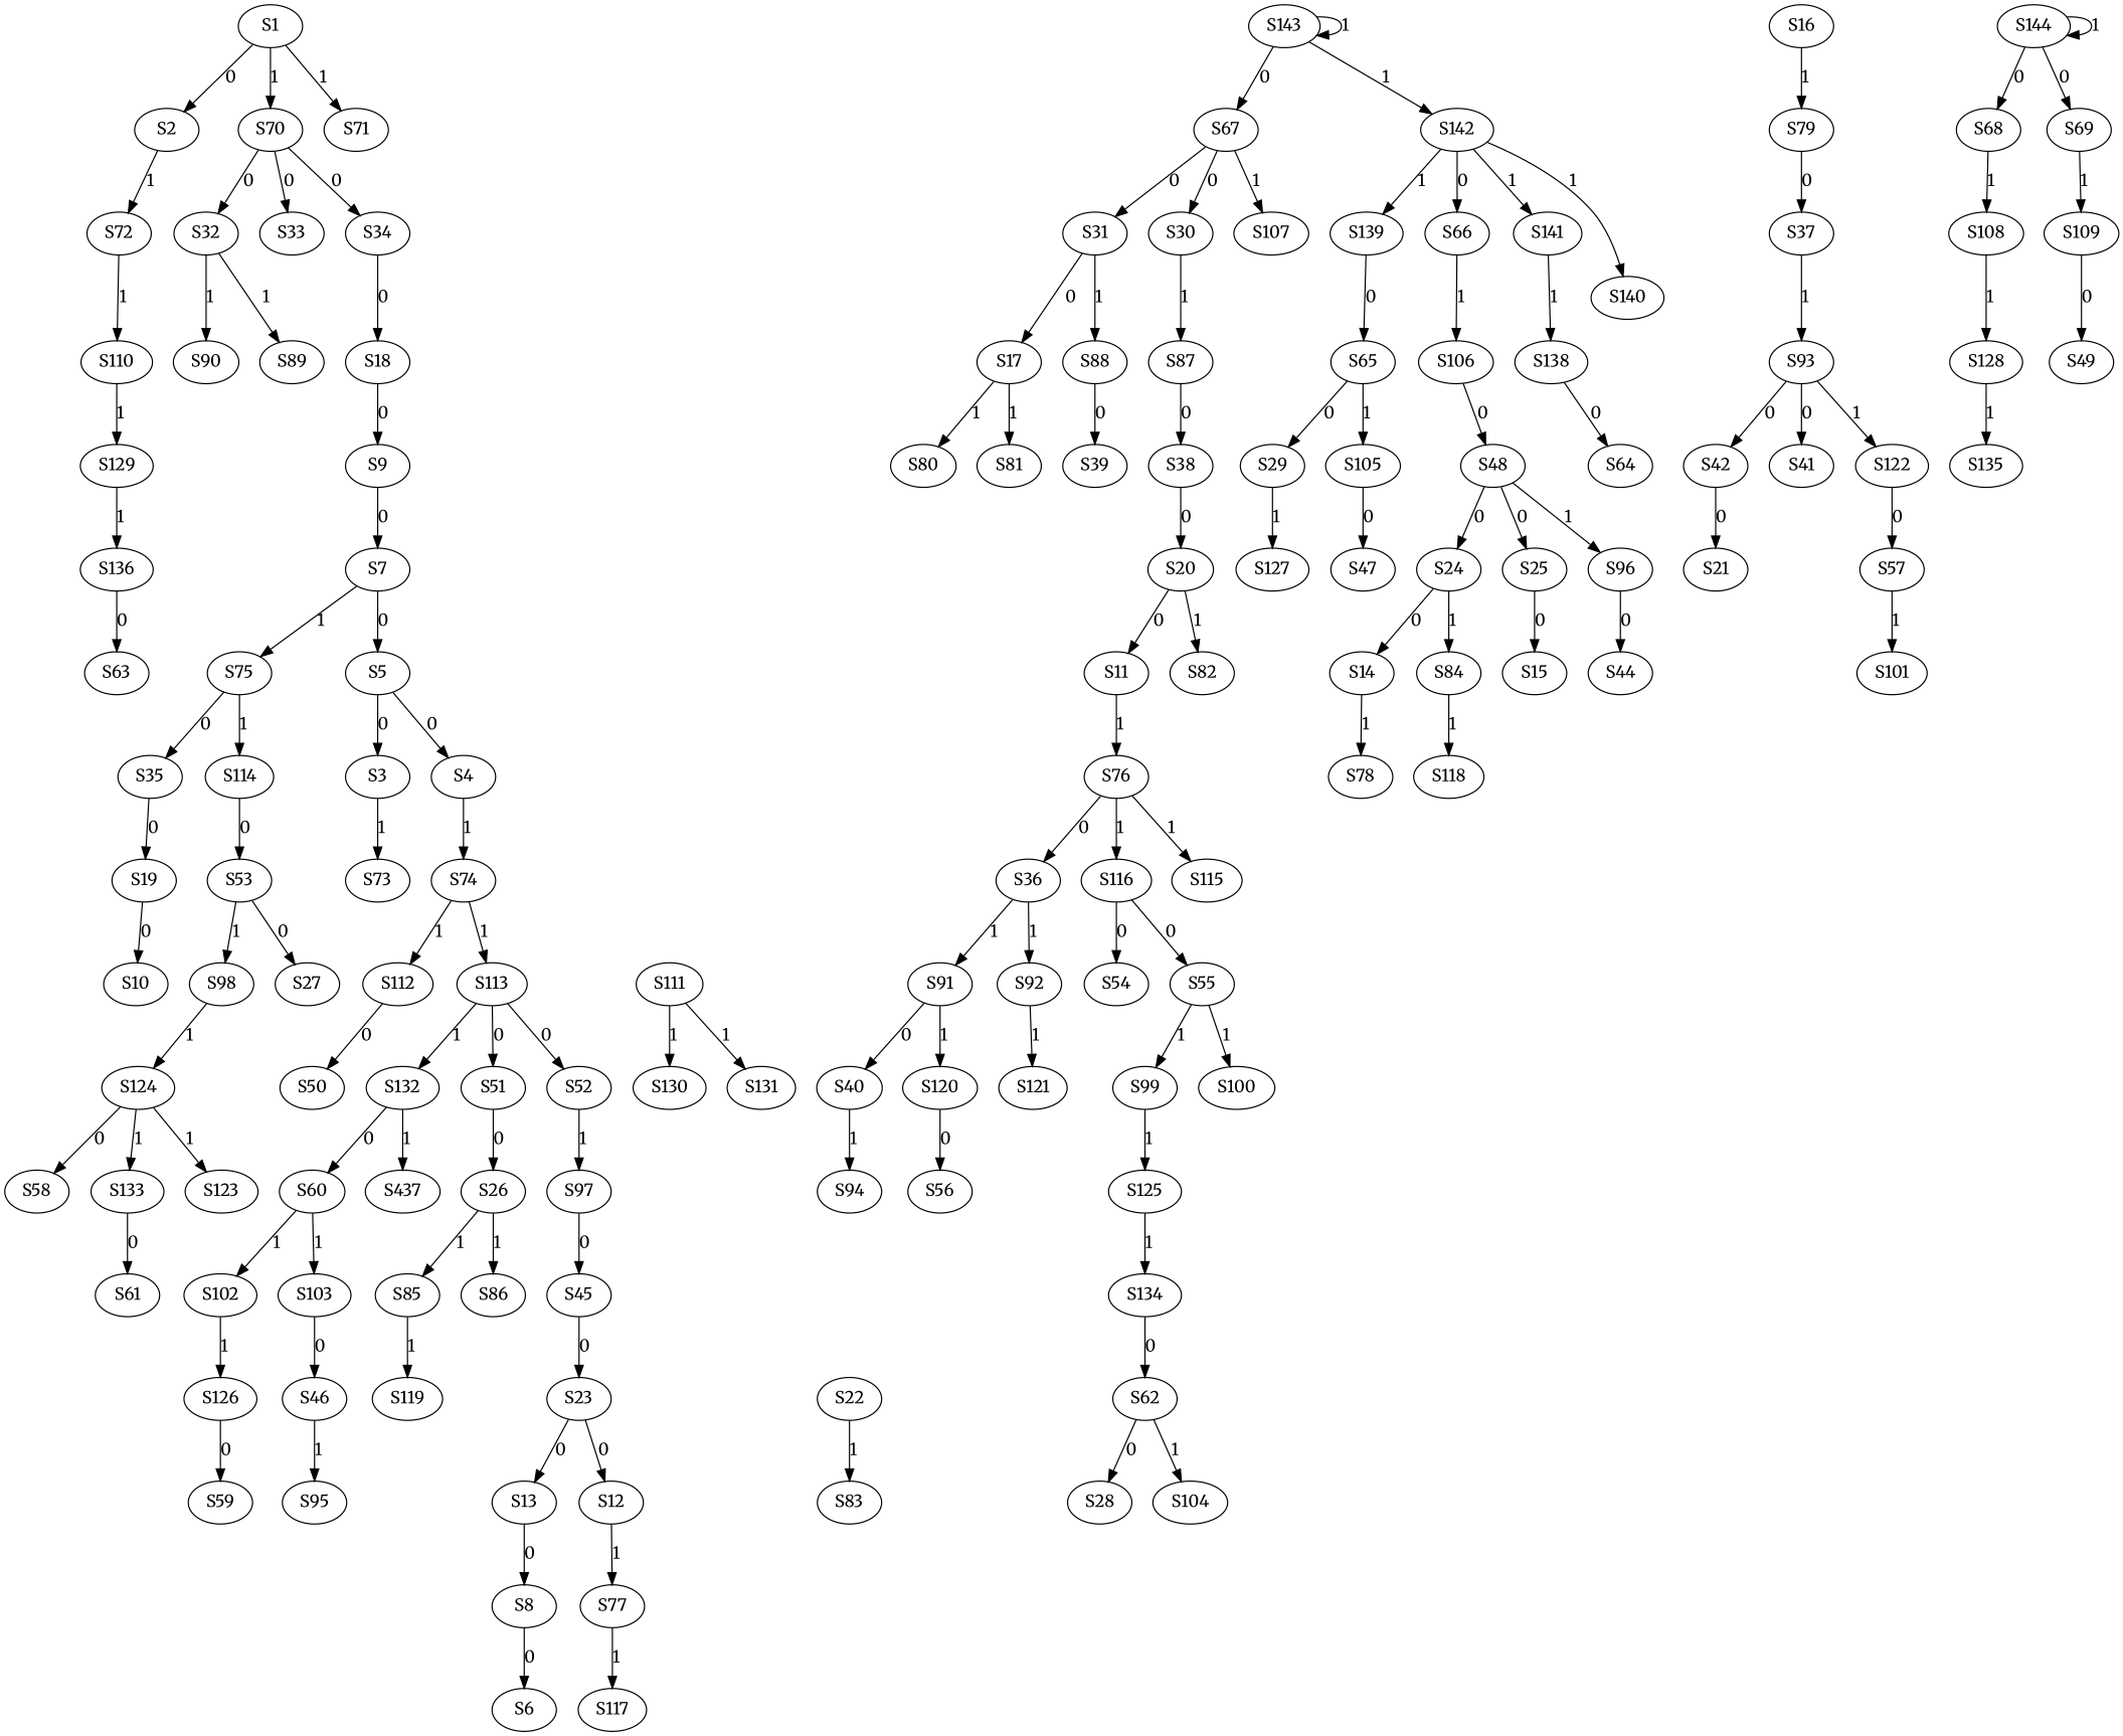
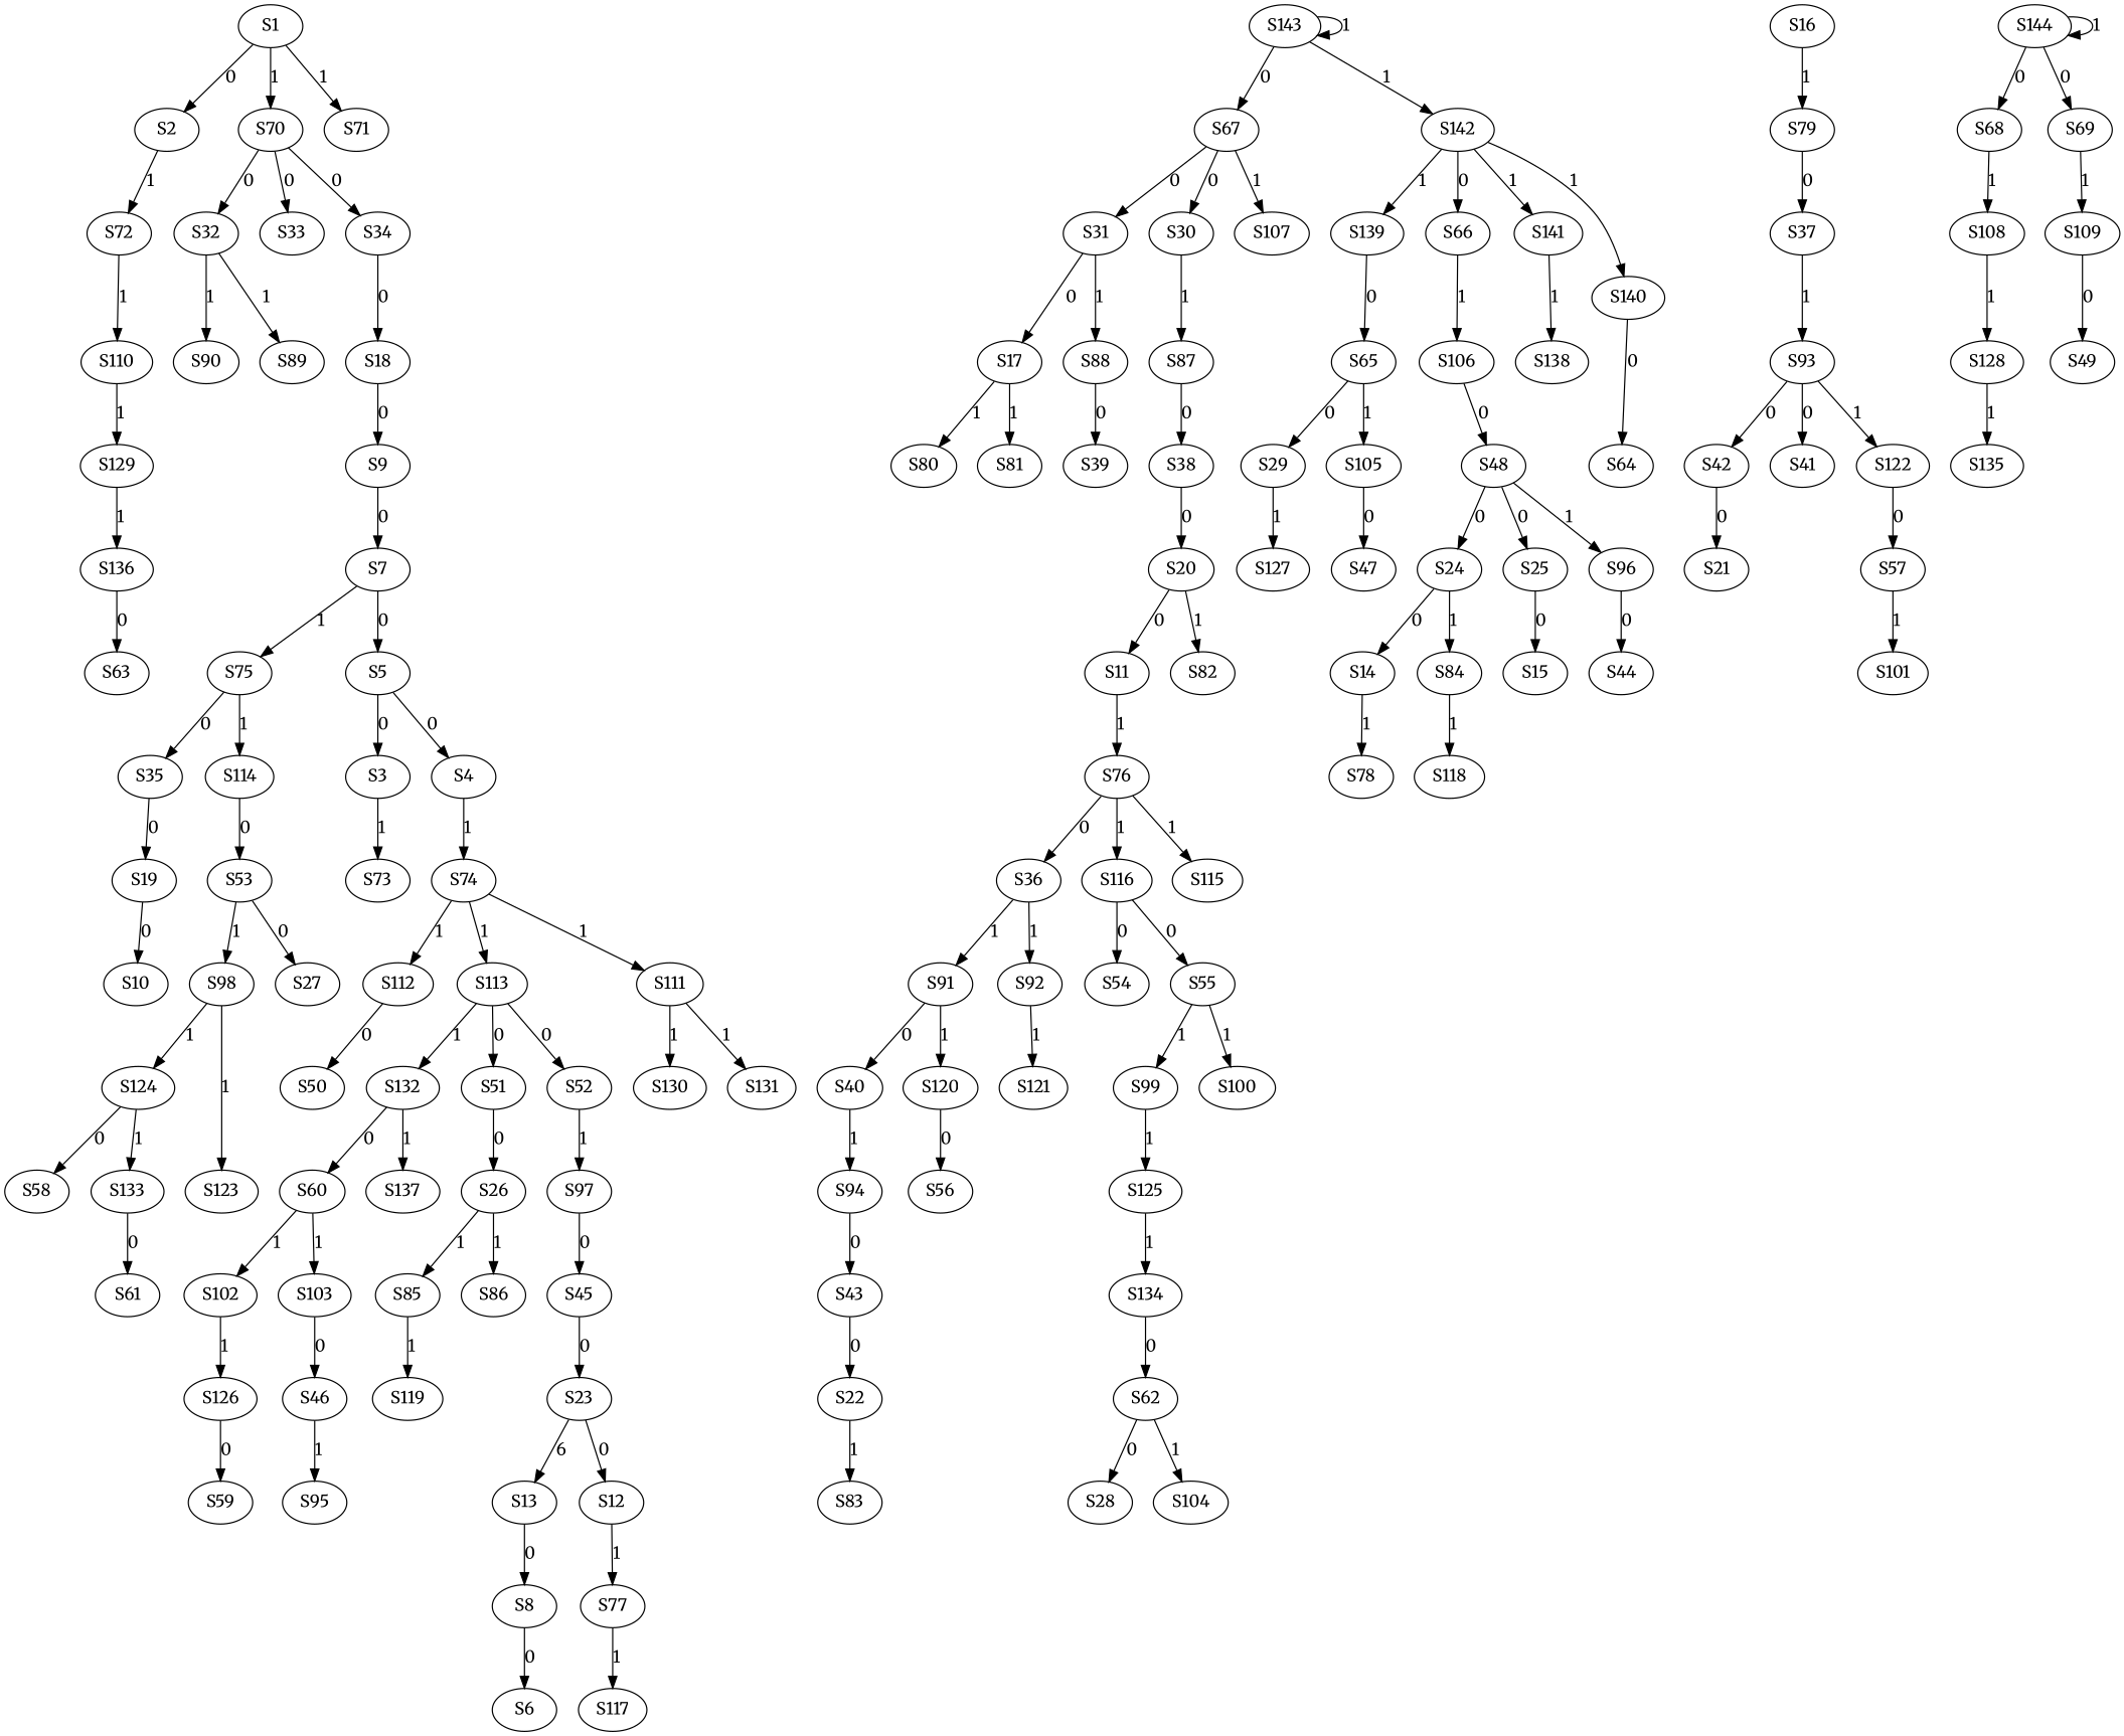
  strict digraph {
    fontname=Merriweather
    node [fontname=Merriweather]
    edge [fontname=Merriweather]
    S1
    S2
    S70
    S71
    S72
    S34
    S32
    S33
    S110
    S5
    S3
    S4
    S73
    S74
    S112
    S113
    S111
    S7
    S75
    S35
    S114
    S8
    S6
    S9
    S13
    S18
    S19
    S10
    S20
    S11
    S82
    S76
    S36
    S116
    S115
    S23
    S12
    S77
    S117
    S24
    S14
    S84
    S78
    S118
    S25
    S15
    S16
    S79
    S37
    S31
    S17
    S88
    S80
    S81
    S39
    S38
    S42
    S21
+   S43
    S22
    S83
    S45
    S48
    S96
    S44
    S51
    S26
    S85
    S86
    S119
    S53
    S27
    S98
    S124
    S123
    S62
    S28
    S104
    S65
    S29
    S105
    S127
    S47
    S67
    S30
    S107
    S87
    S89
    S90
    S91
    S92
    S54
    S55
    S40
    S120
    S121
    S93
    S41
    S122
    S94
    S56
    S57
    S97
    S103
    S46
    S95
    S106
    S109
    S49
    S50
    S52
    S132
    S60
-   S137 [label=S437]
+   S137
    S99
    S100
    S125
    S101
    S58
    S133
    S61
    S126
    S59
    S102
    S134
    S136
    S63
    S138
    S64
    S139
    S142
    S66
    S141
    S140
    S143
    S144
    S68
    S69
    S108
    S128
    S129
    S130
    S131
    S135
    S1 -> S2 [label=0]
    S1 -> S70 [label=1]
    S1 -> S71 [label=1]
    S2 -> S72 [label=1]
    S70 -> S34 [label=0]
    S70 -> S32 [label=0]
    S70 -> S33 [label=0]
    S72 -> S110 [label=1]
    S34 -> S18 [label=0]
    S32 -> S89 [label=1]
    S32 -> S90 [label=1]
    S110 -> S129 [label=1]
    S5 -> S3 [label=0]
    S5 -> S4 [label=0]
    S3 -> S73 [label=1]
    S4 -> S74 [label=1]
    S74 -> S112 [label=1]
    S74 -> S113 [label=1]
+   S74 -> S111 [label=1]
    S112 -> S50 [label=0]
    S113 -> S51 [label=0]
    S113 -> S52 [label=0]
    S113 -> S132 [label=1]
    S111 -> S130 [label=1]
    S111 -> S131 [label=1]
    S7 -> S5 [label=0]
    S7 -> S75 [label=1]
    S75 -> S35 [label=0]
    S75 -> S114 [label=1]
    S35 -> S19 [label=0]
    S114 -> S53 [label=0]
    S8 -> S6 [label=0]
    S9 -> S7 [label=0]
    S13 -> S8 [label=0]
    S18 -> S9 [label=0]
    S19 -> S10 [label=0]
    S20 -> S11 [label=0]
    S20 -> S82 [label=1]
    S11 -> S76 [label=1]
    S76 -> S36 [label=0]
    S76 -> S116 [label=1]
    S76 -> S115 [label=1]
    S36 -> S91 [label=1]
    S36 -> S92 [label=1]
    S116 -> S54 [label=0]
    S116 -> S55 [label=0]
-   S23 -> S13 [label=0]
+   S23 -> S13 [label=6]
    S23 -> S12 [label=0]
    S12 -> S77 [label=1]
    S77 -> S117 [label=1]
    S24 -> S14 [label=0]
    S24 -> S84 [label=1]
    S14 -> S78 [label=1]
    S84 -> S118 [label=1]
    S25 -> S15 [label=0]
    S16 -> S79 [label=1]
    S79 -> S37 [label=0]
    S37 -> S93 [label=1]
    S31 -> S17 [label=0]
    S31 -> S88 [label=1]
    S17 -> S80 [label=1]
    S17 -> S81 [label=1]
    S88 -> S39 [label=0]
    S38 -> S20 [label=0]
    S42 -> S21 [label=0]
+   S43 -> S22 [label=0]
    S22 -> S83 [label=1]
    S45 -> S23 [label=0]
    S48 -> S24 [label=0]
    S48 -> S25 [label=0]
    S48 -> S96 [label=1]
    S96 -> S44 [label=0]
    S51 -> S26 [label=0]
    S26 -> S85 [label=1]
    S26 -> S86 [label=1]
    S85 -> S119 [label=1]
    S53 -> S27 [label=0]
    S53 -> S98 [label=1]
    S98 -> S124 [label=1]
-   S124 -> S123 [label=1]
+   S98 -> S123 [label=1]
    S124 -> S58 [label=0]
    S124 -> S133 [label=1]
    S62 -> S28 [label=0]
    S62 -> S104 [label=1]
    S65 -> S29 [label=0]
    S65 -> S105 [label=1]
    S29 -> S127 [label=1]
    S105 -> S47 [label=0]
    S67 -> S31 [label=0]
    S67 -> S30 [label=0]
    S67 -> S107 [label=1]
    S30 -> S87 [label=1]
    S87 -> S38 [label=0]
    S91 -> S40 [label=0]
    S91 -> S120 [label=1]
    S92 -> S121 [label=1]
    S55 -> S99 [label=1]
    S55 -> S100 [label=1]
    S40 -> S94 [label=1]
    S120 -> S56 [label=0]
    S93 -> S42 [label=0]
    S93 -> S41 [label=0]
    S93 -> S122 [label=1]
    S122 -> S57 [label=0]
+   S94 -> S43 [label=0]
    S57 -> S101 [label=1]
    S97 -> S45 [label=0]
    S103 -> S46 [label=0]
    S46 -> S95 [label=1]
    S106 -> S48 [label=0]
    S109 -> S49 [label=0]
    S52 -> S97 [label=1]
    S132 -> S60 [label=0]
    S132 -> S137 [label=1]
    S60 -> S103 [label=1]
    S60 -> S102 [label=1]
    S99 -> S125 [label=1]
    S125 -> S134 [label=1]
    S133 -> S61 [label=0]
    S126 -> S59 [label=0]
    S102 -> S126 [label=1]
    S134 -> S62 [label=0]
    S136 -> S63 [label=0]
-   S138 -> S64 [label=0]
+   S140 -> S64 [label=0]
    S139 -> S65 [label=0]
    S142 -> S139 [label=1]
    S142 -> S66 [label=0]
    S142 -> S141 [label=1]
    S142 -> S140 [label=1]
    S66 -> S106 [label=1]
    S141 -> S138 [label=1]
    S143 -> S67 [label=0]
    S143 -> S142 [label=1]
    S143 -> S143 [label=1]
    S144 -> S144 [label=1]
    S144 -> S68 [label=0]
    S144 -> S69 [label=0]
    S68 -> S108 [label=1]
    S69 -> S109 [label=1]
    S108 -> S128 [label=1]
    S128 -> S135 [label=1]
    S129 -> S136 [label=1]
  }
